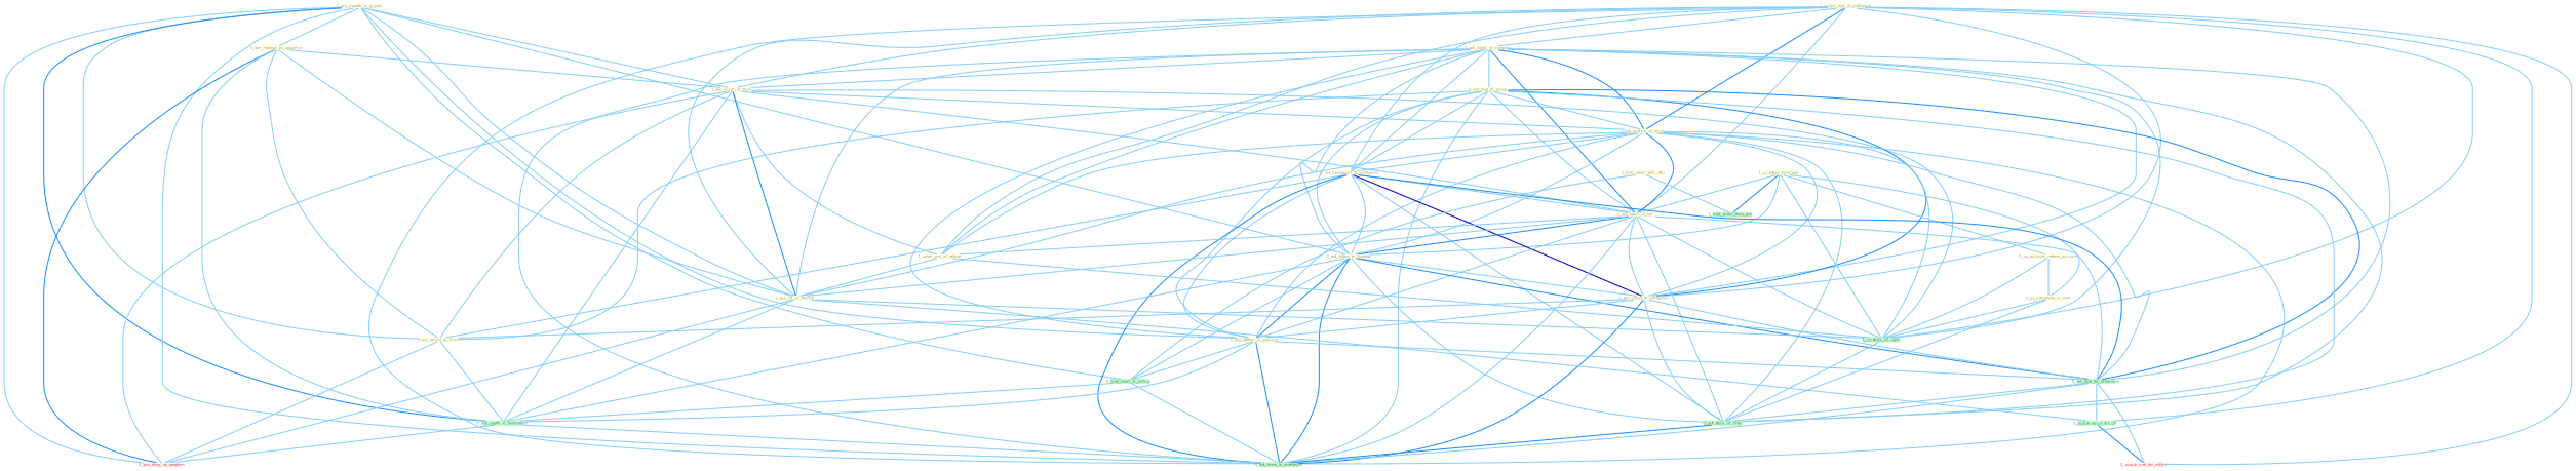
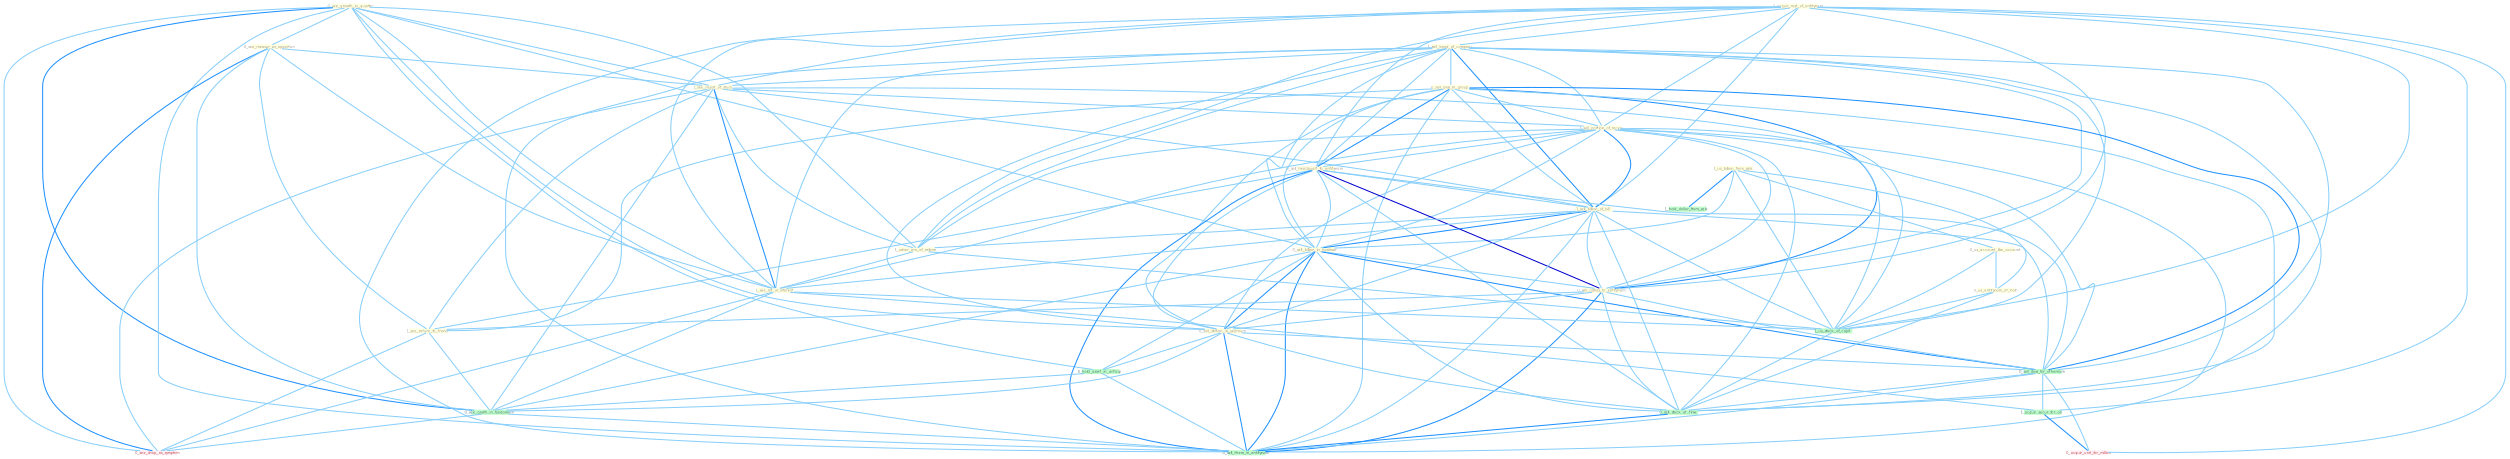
  graph {
    fontname="Comic Neue"
    node [color="#ffffe0" fixedsize=true fontcolor="#8b7d6b" fontname="Comic Neue" fontsize=4 shape=polygon style=filled]
    edge [color="#87cefa" fontname="Comic Neue" w=1]
    "0_see_growth_in_quarter " [height=.06 width=.5]
    "1_acquir_rest_of_entitynam " [height=.06 width=.5]
    "0_see_measur_as_opportun " [height=.06 width=.5]
    "1_sell_bond_of_compani " [height=.06 width=.5]
    "1_see_result_of_studi " [height=.06 width=.5]
    "0_sell_divis_to_group " [height=.06 width=.5]
    "1_sell_portion_of_receiv " [height=.06 width=.5]
    "1_us_billion_from_sale " [height=.06 width=.5]
    "0_sell_headquart_to_entitynam " [height=.06 width=.5]
    "1_sell_billion_of_bill " [height=.06 width=.5]
    "0_sell_billion_in_hardwar " [height=.06 width=.5]
    "1_usher_era_of_reform " [height=.06 width=.5]
-   "0_us_account_like_account " [height=.06 width=.5 label="0_us_account_reform_account"]
-   "1_hold_meet_with_offici " [height=.06 width=.5]
+   "0_us_account_like_account " [height=.06 width=.5]
    "0_sell_adhes_to_entitynam " [height=.06 width=.5]
    "1_see_lot_of_interest " [height=.06 width=.5]
    "0_us_entitynam_at_half " [height=.06 width=.5]
    "0_sell_station_in_yearnum " [height=.06 width=.5]
    "1_see_return_to_trend " [height=.06 width=.5]
    "0_acquir_unit_for_million " [color="#fff0f5" fontcolor="#b22222" height=.06 width=.5]
    "0_see_shop_as_symptom " [color="#fff0f5" fontcolor="#b22222" height=.06 width=.5]
    "0_hold_asset_in_anticip " [color="#BDFCC9" fontcolor="#2f4f4f" height=.06 width=.5]
    "0_see_anyth_in_fundament " [color="#BDFCC9" fontcolor="#2f4f4f" height=.06 width=.5]
    "0_sell_them_in_entitynam " [color="#BDFCC9" fontcolor="#2f4f4f" height=.06 width=.5]
    "1_acquir_secur_for_an " [color="#BDFCC9" fontcolor="#2f4f4f" height=.06 width=.5]
    "1_us_stock_of_capit " [color="#BDFCC9" fontcolor="#2f4f4f" height=.06 width=.5]
    "0_sell_divis_for_othernum " [color="#BDFCC9" fontcolor="#2f4f4f" height=.06 width=.5]
    "0_sell_stock_at_time " [color="#BDFCC9" fontcolor="#2f4f4f" height=.06 width=.5]
    "1_hold_dollar_from_sale " [color="#BDFCC9" fontcolor="#2f4f4f" height=.06 width=.5]
    subgraph sub_1 {
      "0_see_growth_in_quarter "
      "1_acquir_rest_of_entitynam "
      "0_see_measur_as_opportun "
      "1_sell_bond_of_compani "
      "1_see_result_of_studi "
      "0_sell_divis_to_group "
      "1_sell_portion_of_receiv "
      "1_us_billion_from_sale "
      "0_sell_headquart_to_entitynam "
      "1_sell_billion_of_bill "
      "0_sell_billion_in_hardwar "
      "1_usher_era_of_reform "
      "0_us_account_like_account "
-     "1_hold_meet_with_offici "
      "0_sell_adhes_to_entitynam "
      "1_see_lot_of_interest "
      "0_us_entitynam_at_half "
      "0_sell_station_in_yearnum "
      "1_see_return_to_trend "
    }
    subgraph sub_2 {
      "0_acquir_unit_for_million "
      "0_see_shop_as_symptom "
    }
    "0_see_growth_in_quarter " -- "0_see_measur_as_opportun "
    "0_see_growth_in_quarter " -- "1_see_result_of_studi "
    "0_see_growth_in_quarter " -- "0_sell_billion_in_hardwar "
    "0_see_growth_in_quarter " -- "1_see_lot_of_interest "
    "0_see_growth_in_quarter " -- "0_sell_station_in_yearnum "
-   "0_see_growth_in_quarter " -- "1_see_return_to_trend "
+   "0_see_growth_in_quarter " -- "1_usher_era_of_reform "
    "0_see_growth_in_quarter " -- "0_see_shop_as_symptom "
    "0_see_growth_in_quarter " -- "0_hold_asset_in_anticip "
    "0_see_growth_in_quarter " -- "0_see_anyth_in_fundament " [color="#1e90ff" w=2]
    "0_see_growth_in_quarter " -- "0_sell_them_in_entitynam "
    "1_acquir_rest_of_entitynam " -- "1_sell_bond_of_compani "
    "1_acquir_rest_of_entitynam " -- "1_see_result_of_studi "
-   "1_acquir_rest_of_entitynam " -- "1_sell_portion_of_receiv " [color="#1e90ff"]
+   "1_acquir_rest_of_entitynam " -- "1_sell_portion_of_receiv "
    "1_acquir_rest_of_entitynam " -- "0_sell_headquart_to_entitynam "
    "1_acquir_rest_of_entitynam " -- "1_sell_billion_of_bill "
    "1_acquir_rest_of_entitynam " -- "1_usher_era_of_reform "
    "1_acquir_rest_of_entitynam " -- "0_sell_adhes_to_entitynam "
    "1_acquir_rest_of_entitynam " -- "1_see_lot_of_interest "
    "1_acquir_rest_of_entitynam " -- "0_acquir_unit_for_million "
    "1_acquir_rest_of_entitynam " -- "0_sell_them_in_entitynam "
    "1_acquir_rest_of_entitynam " -- "1_acquir_secur_for_an "
    "1_acquir_rest_of_entitynam " -- "1_us_stock_of_capit "
    "0_see_measur_as_opportun " -- "1_see_result_of_studi "
    "0_see_measur_as_opportun " -- "1_see_lot_of_interest "
    "0_see_measur_as_opportun " -- "1_see_return_to_trend "
    "0_see_measur_as_opportun " -- "0_see_shop_as_symptom " [color="#1e90ff" w=2]
    "0_see_measur_as_opportun " -- "0_see_anyth_in_fundament "
    "1_sell_bond_of_compani " -- "1_see_result_of_studi "
    "1_sell_bond_of_compani " -- "0_sell_divis_to_group "
-   "1_sell_bond_of_compani " -- "1_sell_portion_of_receiv " [color="#1e90ff" w=2]
+   "1_sell_bond_of_compani " -- "1_sell_portion_of_receiv " [w=2]
    "1_sell_bond_of_compani " -- "0_sell_headquart_to_entitynam "
    "1_sell_bond_of_compani " -- "1_sell_billion_of_bill " [color="#1e90ff" w=2]
    "1_sell_bond_of_compani " -- "0_sell_billion_in_hardwar "
    "1_sell_bond_of_compani " -- "1_usher_era_of_reform "
    "1_sell_bond_of_compani " -- "0_sell_adhes_to_entitynam "
    "1_sell_bond_of_compani " -- "1_see_lot_of_interest "
    "1_sell_bond_of_compani " -- "0_sell_station_in_yearnum "
    "1_sell_bond_of_compani " -- "0_sell_them_in_entitynam "
    "1_sell_bond_of_compani " -- "1_us_stock_of_capit "
    "1_sell_bond_of_compani " -- "0_sell_divis_for_othernum "
    "1_sell_bond_of_compani " -- "0_sell_stock_at_time "
    "1_see_result_of_studi " -- "1_sell_portion_of_receiv "
    "1_see_result_of_studi " -- "1_sell_billion_of_bill "
    "1_see_result_of_studi " -- "1_usher_era_of_reform "
    "1_see_result_of_studi " -- "1_see_lot_of_interest " [color="#1e90ff" w=2]
    "1_see_result_of_studi " -- "1_see_return_to_trend "
    "1_see_result_of_studi " -- "0_see_shop_as_symptom "
    "1_see_result_of_studi " -- "0_see_anyth_in_fundament "
    "1_see_result_of_studi " -- "1_us_stock_of_capit "
    "0_sell_divis_to_group " -- "1_sell_portion_of_receiv "
-   "0_sell_divis_to_group " -- "0_sell_headquart_to_entitynam " [w=2]
+   "0_sell_divis_to_group " -- "0_sell_headquart_to_entitynam " [color="#1e90ff" w=2]
    "0_sell_divis_to_group " -- "1_sell_billion_of_bill "
    "0_sell_divis_to_group " -- "0_sell_billion_in_hardwar "
    "0_sell_divis_to_group " -- "0_sell_adhes_to_entitynam " [color="#1e90ff" w=2]
    "0_sell_divis_to_group " -- "0_sell_station_in_yearnum "
    "0_sell_divis_to_group " -- "1_see_return_to_trend "
    "0_sell_divis_to_group " -- "0_sell_them_in_entitynam "
    "0_sell_divis_to_group " -- "0_sell_divis_for_othernum " [color="#1e90ff" w=2]
    "0_sell_divis_to_group " -- "0_sell_stock_at_time "
    "1_sell_portion_of_receiv " -- "0_sell_headquart_to_entitynam "
    "1_sell_portion_of_receiv " -- "1_sell_billion_of_bill " [color="#1e90ff" w=2]
    "1_sell_portion_of_receiv " -- "0_sell_billion_in_hardwar "
    "1_sell_portion_of_receiv " -- "1_usher_era_of_reform "
    "1_sell_portion_of_receiv " -- "0_sell_adhes_to_entitynam "
    "1_sell_portion_of_receiv " -- "1_see_lot_of_interest "
    "1_sell_portion_of_receiv " -- "0_sell_station_in_yearnum "
    "1_sell_portion_of_receiv " -- "0_sell_them_in_entitynam "
    "1_sell_portion_of_receiv " -- "1_us_stock_of_capit "
    "1_sell_portion_of_receiv " -- "0_sell_divis_for_othernum "
    "1_sell_portion_of_receiv " -- "0_sell_stock_at_time "
-   "1_us_billion_from_sale " -- "1_sell_billion_of_bill "
    "1_us_billion_from_sale " -- "0_sell_billion_in_hardwar "
    "1_us_billion_from_sale " -- "0_us_account_like_account "
    "1_us_billion_from_sale " -- "0_us_entitynam_at_half "
    "1_us_billion_from_sale " -- "1_us_stock_of_capit "
    "1_us_billion_from_sale " -- "1_hold_dollar_from_sale " [color="#1e90ff" w=2]
    "0_sell_headquart_to_entitynam " -- "1_sell_billion_of_bill "
    "0_sell_headquart_to_entitynam " -- "0_sell_billion_in_hardwar "
    "0_sell_headquart_to_entitynam " -- "0_sell_adhes_to_entitynam " [color="#0000cd" w=3]
    "0_sell_headquart_to_entitynam " -- "0_sell_station_in_yearnum "
    "0_sell_headquart_to_entitynam " -- "1_see_return_to_trend "
    "0_sell_headquart_to_entitynam " -- "0_sell_them_in_entitynam " [color="#1e90ff" w=2]
-   "0_sell_headquart_to_entitynam " -- "0_sell_divis_for_othernum " [color="#1e90ff"]
+   "0_sell_headquart_to_entitynam " -- "0_sell_divis_for_othernum "
    "0_sell_headquart_to_entitynam " -- "0_sell_stock_at_time "
    "1_sell_billion_of_bill " -- "0_sell_billion_in_hardwar " [color="#1e90ff" w=2]
    "1_sell_billion_of_bill " -- "1_usher_era_of_reform "
    "1_sell_billion_of_bill " -- "0_sell_adhes_to_entitynam "
    "1_sell_billion_of_bill " -- "1_see_lot_of_interest "
    "1_sell_billion_of_bill " -- "0_sell_station_in_yearnum "
    "1_sell_billion_of_bill " -- "0_sell_them_in_entitynam "
    "1_sell_billion_of_bill " -- "1_us_stock_of_capit "
    "1_sell_billion_of_bill " -- "0_sell_divis_for_othernum "
    "1_sell_billion_of_bill " -- "0_sell_stock_at_time "
    "0_sell_billion_in_hardwar " -- "0_sell_adhes_to_entitynam "
    "0_sell_billion_in_hardwar " -- "0_sell_station_in_yearnum " [color="#1e90ff" w=2]
    "0_sell_billion_in_hardwar " -- "0_hold_asset_in_anticip "
    "0_sell_billion_in_hardwar " -- "0_see_anyth_in_fundament "
    "0_sell_billion_in_hardwar " -- "0_sell_them_in_entitynam " [color="#1e90ff" w=2]
    "0_sell_billion_in_hardwar " -- "0_sell_divis_for_othernum " [color="#1e90ff"]
    "0_sell_billion_in_hardwar " -- "0_sell_stock_at_time "
    "1_usher_era_of_reform " -- "1_see_lot_of_interest "
    "1_usher_era_of_reform " -- "1_us_stock_of_capit "
    "0_us_account_like_account " -- "0_us_entitynam_at_half "
    "0_us_account_like_account " -- "1_us_stock_of_capit "
-   "1_hold_meet_with_offici " -- "0_hold_asset_in_anticip "
-   "1_hold_meet_with_offici " -- "1_hold_dollar_from_sale "
    "0_sell_adhes_to_entitynam " -- "0_sell_station_in_yearnum "
    "0_sell_adhes_to_entitynam " -- "1_see_return_to_trend "
    "0_sell_adhes_to_entitynam " -- "0_sell_them_in_entitynam " [color="#1e90ff" w=2]
    "0_sell_adhes_to_entitynam " -- "0_sell_divis_for_othernum "
    "0_sell_adhes_to_entitynam " -- "0_sell_stock_at_time "
    "1_see_lot_of_interest " -- "0_see_shop_as_symptom "
    "1_see_lot_of_interest " -- "0_see_anyth_in_fundament "
    "1_see_lot_of_interest " -- "1_acquir_secur_for_an "
    "1_see_lot_of_interest " -- "1_us_stock_of_capit "
    "0_us_entitynam_at_half " -- "1_us_stock_of_capit "
    "0_us_entitynam_at_half " -- "0_sell_stock_at_time "
    "0_sell_station_in_yearnum " -- "0_hold_asset_in_anticip "
    "0_sell_station_in_yearnum " -- "0_see_anyth_in_fundament "
    "0_sell_station_in_yearnum " -- "0_sell_them_in_entitynam " [color="#1e90ff" w=2]
    "0_sell_station_in_yearnum " -- "0_sell_divis_for_othernum "
+   "0_sell_station_in_yearnum " -- "0_sell_stock_at_time "
    "1_see_return_to_trend " -- "0_see_shop_as_symptom "
    "1_see_return_to_trend " -- "0_see_anyth_in_fundament "
    "0_hold_asset_in_anticip " -- "0_see_anyth_in_fundament "
    "0_hold_asset_in_anticip " -- "0_sell_them_in_entitynam "
    "0_see_anyth_in_fundament " -- "0_see_shop_as_symptom "
    "0_see_anyth_in_fundament " -- "0_sell_them_in_entitynam "
    "1_acquir_secur_for_an " -- "0_acquir_unit_for_million " [color="#1e90ff" w=2]
    "1_us_stock_of_capit " -- "0_sell_stock_at_time "
    "0_sell_divis_for_othernum " -- "0_acquir_unit_for_million "
    "0_sell_divis_for_othernum " -- "0_sell_them_in_entitynam "
    "0_sell_divis_for_othernum " -- "1_acquir_secur_for_an "
    "0_sell_divis_for_othernum " -- "0_sell_stock_at_time "
    "0_sell_stock_at_time " -- "0_sell_them_in_entitynam " [color="#1e90ff"]
  }
